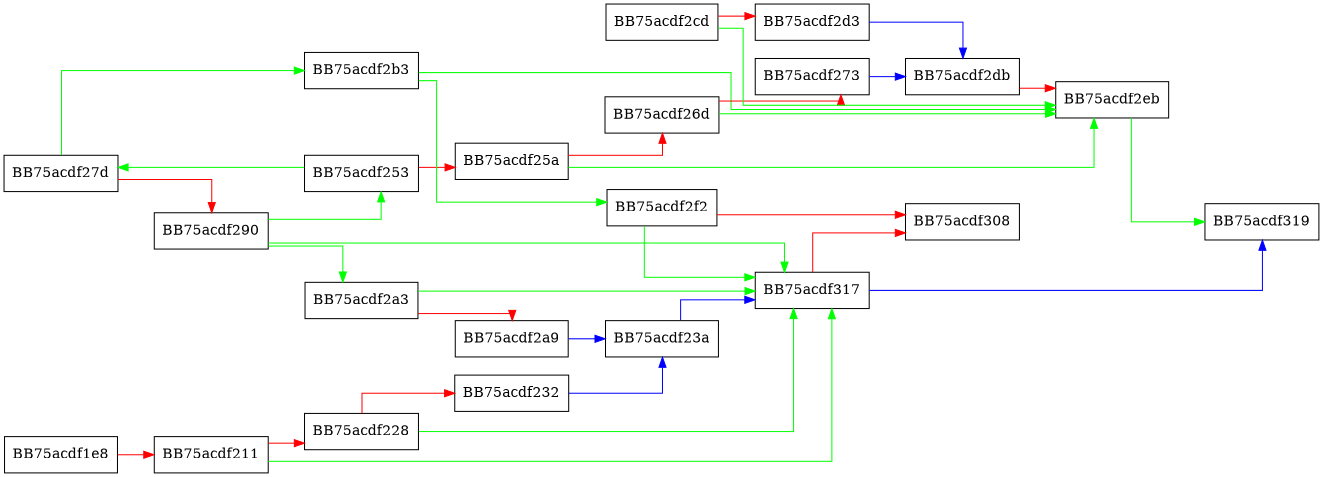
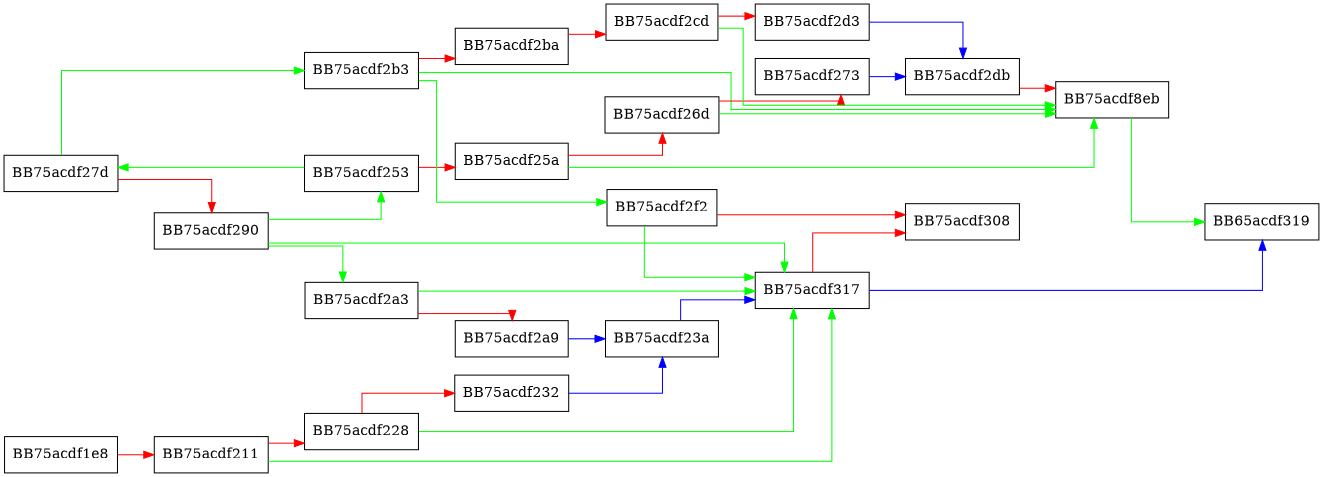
  digraph {
    rankdir=LR
    splines=ortho
    node [shape=box]
    edge [color=green]
    BB75acdf1e8
    BB75acdf211
    BB75acdf253
    BB75acdf27d
    BB75acdf25a
    BB75acdf317
    BB75acdf228
    BB75acdf2b3
    BB75acdf290
-   BB75acdf2eb
+   BB75acdf2eb [label=BB75acdf8eb]
    BB75acdf26d
-   BB75acdf319
+   BB75acdf319 [label=BB65acdf319]
    BB75acdf308
    BB75acdf232
    BB75acdf23a
    BB75acdf2f2
+   BB75acdf2ba
    BB75acdf2a3
    BB75acdf273
    BB75acdf2db
    BB75acdf2cd
    BB75acdf2a9
    BB75acdf2d3
    BB75acdf1e8 -> BB75acdf211 [color=red]
    BB75acdf211 -> BB75acdf317
    BB75acdf211 -> BB75acdf228 [color=red]
    BB75acdf253 -> BB75acdf27d
    BB75acdf253 -> BB75acdf25a [color=red]
    BB75acdf27d -> BB75acdf2b3
    BB75acdf27d -> BB75acdf290 [color=red]
    BB75acdf25a -> BB75acdf2eb
    BB75acdf25a -> BB75acdf26d [color=red]
    BB75acdf317 -> BB75acdf319 [color=blue]
    BB75acdf317 -> BB75acdf308 [color=red]
    BB75acdf228 -> BB75acdf317
    BB75acdf228 -> BB75acdf232 [color=red]
    BB75acdf2b3 -> BB75acdf2eb
    BB75acdf2b3 -> BB75acdf2f2
+   BB75acdf2b3 -> BB75acdf2ba [color=red]
    BB75acdf290 -> BB75acdf253
    BB75acdf290 -> BB75acdf317
    BB75acdf290 -> BB75acdf2a3
    BB75acdf2eb -> BB75acdf319
    BB75acdf26d -> BB75acdf2eb
    BB75acdf26d -> BB75acdf273 [color=red]
    BB75acdf232 -> BB75acdf23a [color=blue]
    BB75acdf23a -> BB75acdf317 [color=blue]
    BB75acdf2f2 -> BB75acdf317
    BB75acdf2f2 -> BB75acdf308 [color=red]
+   BB75acdf2ba -> BB75acdf2cd [color=red]
    BB75acdf2a3 -> BB75acdf317
    BB75acdf2a3 -> BB75acdf2a9 [color=red]
    BB75acdf273 -> BB75acdf2db [color=blue]
    BB75acdf2db -> BB75acdf2eb [color=red]
    BB75acdf2cd -> BB75acdf2eb
    BB75acdf2cd -> BB75acdf2d3 [color=red]
    BB75acdf2a9 -> BB75acdf23a [color=blue]
    BB75acdf2d3 -> BB75acdf2db [color=blue]
  }
